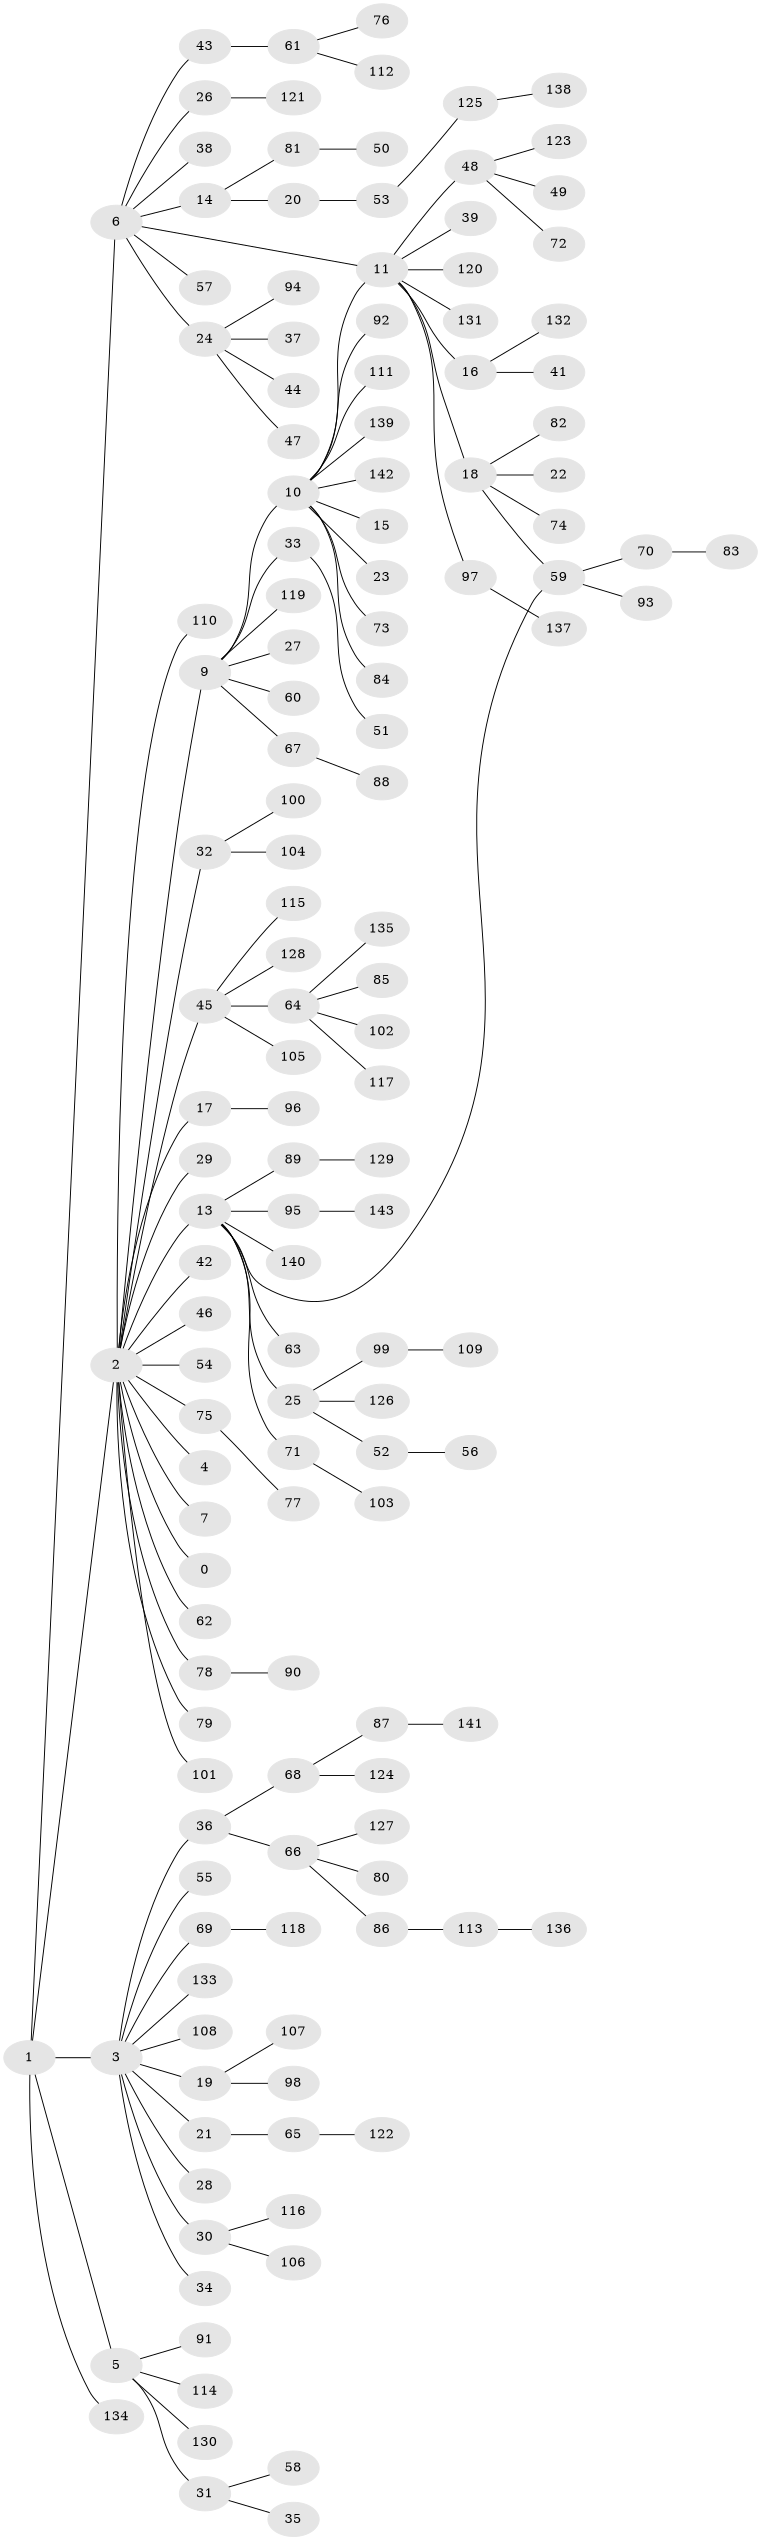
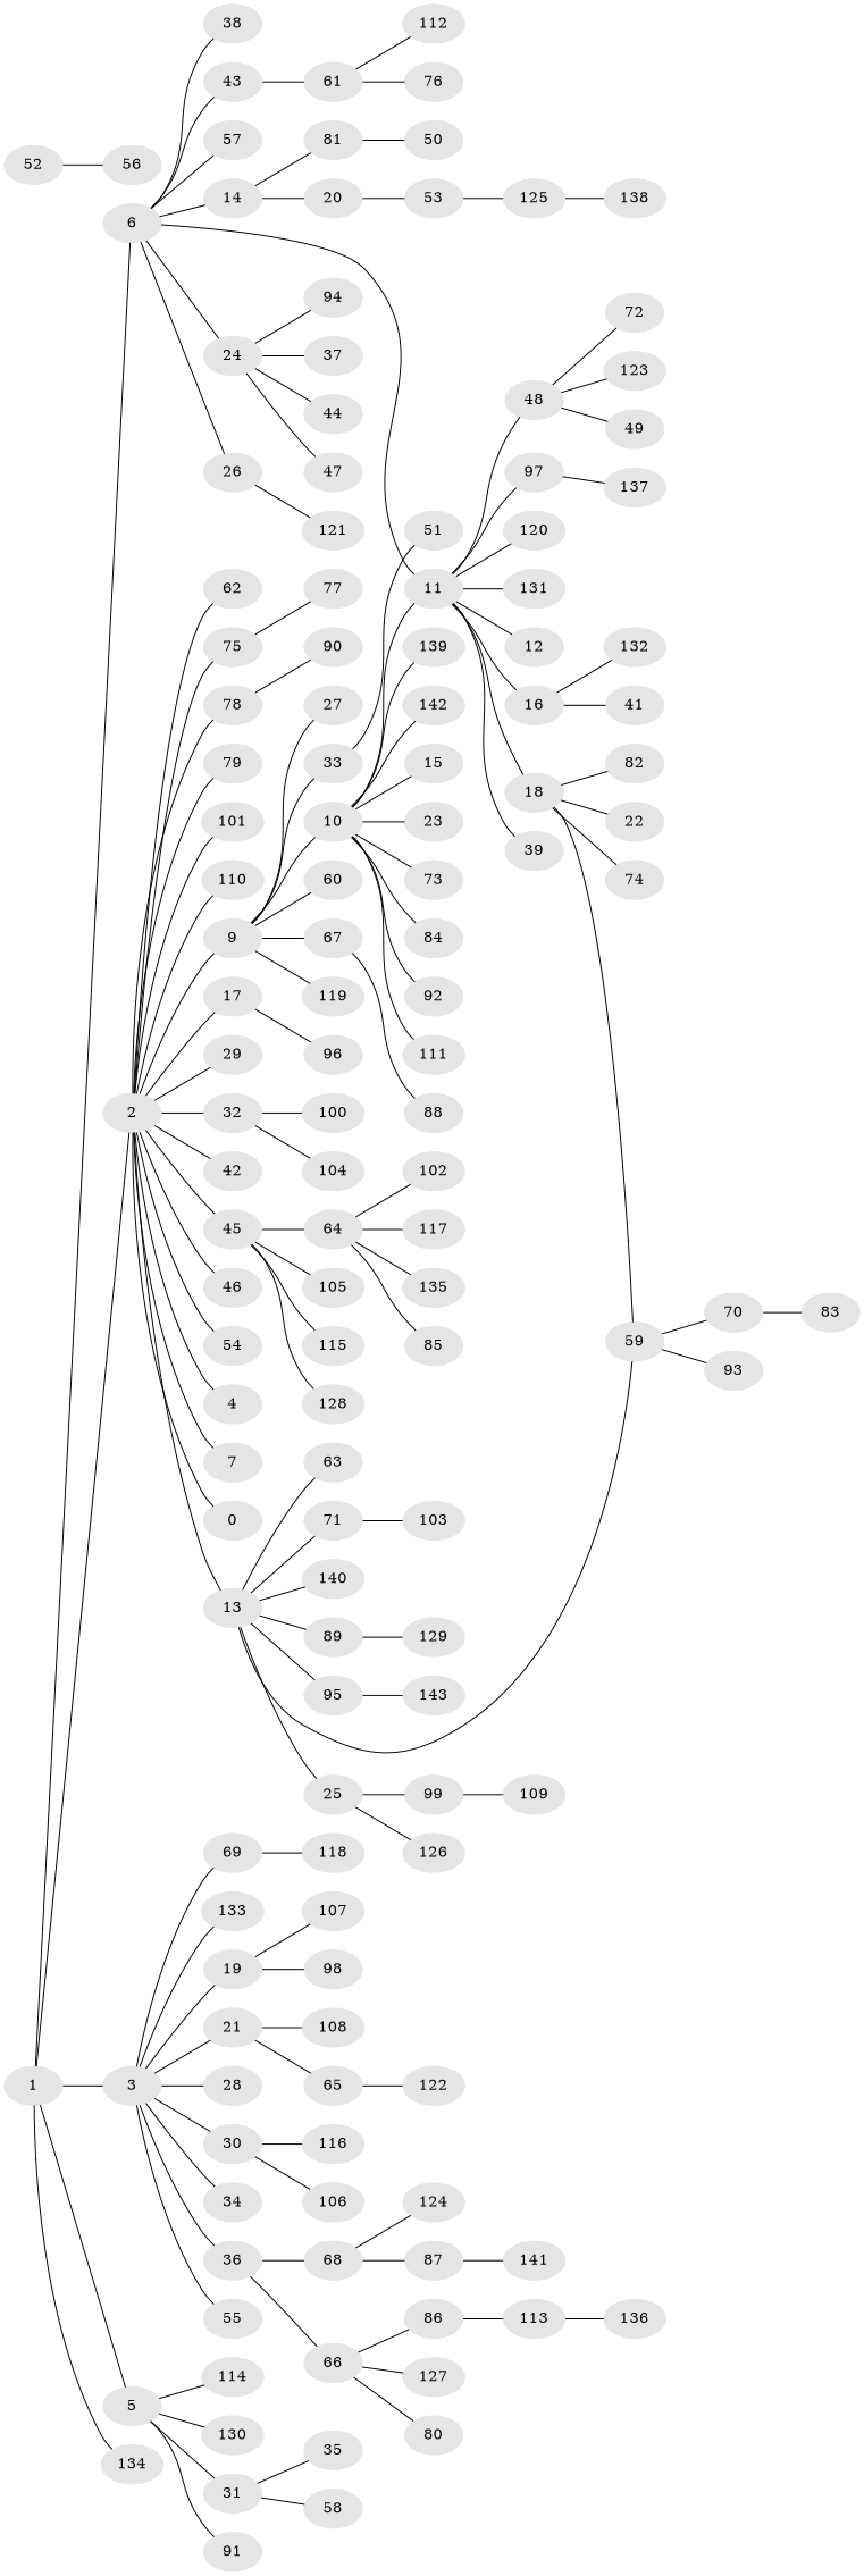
  graph {
    rankdir=LR
    node [color=gray90 style=filled]
    1
    2
    3
    5
    6
    134
    4
    7
    n9 [label=0]
    9
    13
    17
    29
    32
    42
    45
    46
    54
    62
    75
    78
    79
    101
    110
    19
    21
    28
    30
    34
    36
    55
    69
    133
    31
    91
    114
    130
    11
    14
    24
    26
    38
    43
    57
    10
    27
    33
    60
    67
    119
    25
    59
    63
    71
    89
    95
    140
    96
    100
    104
    64
    105
    115
    128
    77
    90
    98
    107
    65
    108
    106
    116
    66
    68
    118
    35
    58
+   12
    16
    18
    39
    48
    97
    120
    131
    20
    81
    37
    44
    47
    94
    121
    61
    15
    23
    73
    84
    92
    111
    139
    142
    51
    88
    41
    132
    22
    74
    82
    49
    72
    123
    137
    52
    99
    126
    70
    93
    103
    129
    143
    53
    50
    125
    122
    56
    109
    80
    86
    127
    87
    124
    76
    112
    85
    102
    117
    135
    138
    83
    113
    141
    136
    1 -- 2
    1 -- 3
    1 -- 5
    1 -- 6
    1 -- 134
    2 -- 4
    2 -- 7
    2 -- n9
    2 -- 9
    2 -- 13
    2 -- 17
    2 -- 29
    2 -- 32
    2 -- 42
    2 -- 45
    2 -- 46
    2 -- 54
    2 -- 62
    2 -- 75
    2 -- 78
    2 -- 79
    2 -- 101
    2 -- 110
    3 -- 19
    3 -- 21
    3 -- 28
    3 -- 30
    3 -- 34
    3 -- 36
    3 -- 55
    3 -- 69
    3 -- 133
    5 -- 31
    5 -- 91
    5 -- 114
    5 -- 130
    6 -- 11
    6 -- 14
    6 -- 24
    6 -- 26
    6 -- 38
    6 -- 43
    6 -- 57
    9 -- 10
    9 -- 27
    9 -- 33
    9 -- 60
    9 -- 67
    9 -- 119
    13 -- 25
    13 -- 59
    13 -- 63
    13 -- 71
    13 -- 89
    13 -- 95
    13 -- 140
    17 -- 96
    32 -- 100
    32 -- 104
    45 -- 64
    45 -- 105
    45 -- 115
    45 -- 128
    75 -- 77
    78 -- 90
    19 -- 98
    19 -- 107
    21 -- 65
-   3 -- 108
+   21 -- 108
    30 -- 106
    30 -- 116
    36 -- 66
    36 -- 68
    69 -- 118
    31 -- 35
    31 -- 58
+   11 -- 12
    11 -- 16
    11 -- 18
    11 -- 39
    11 -- 48
    11 -- 97
    11 -- 120
    11 -- 131
    14 -- 20
    14 -- 81
    24 -- 37
    24 -- 44
    24 -- 47
    24 -- 94
    26 -- 121
    43 -- 61
    10 -- 11
    10 -- 15
    10 -- 23
    10 -- 73
    10 -- 84
    10 -- 92
    10 -- 111
    10 -- 139
    10 -- 142
    33 -- 51
    67 -- 88
-   25 -- 52
    25 -- 99
    25 -- 126
    59 -- 70
    59 -- 93
    71 -- 103
    89 -- 129
    95 -- 143
    64 -- 85
    64 -- 102
    64 -- 117
    64 -- 135
    65 -- 122
    66 -- 80
    66 -- 86
    66 -- 127
    68 -- 87
    68 -- 124
    16 -- 41
    16 -- 132
    18 -- 59
    18 -- 22
    18 -- 74
    18 -- 82
    48 -- 49
    48 -- 72
    48 -- 123
    97 -- 137
    20 -- 53
    81 -- 50
    61 -- 76
    61 -- 112
    52 -- 56
    99 -- 109
    70 -- 83
    53 -- 125
    125 -- 138
    86 -- 113
    87 -- 141
    113 -- 136
  }
